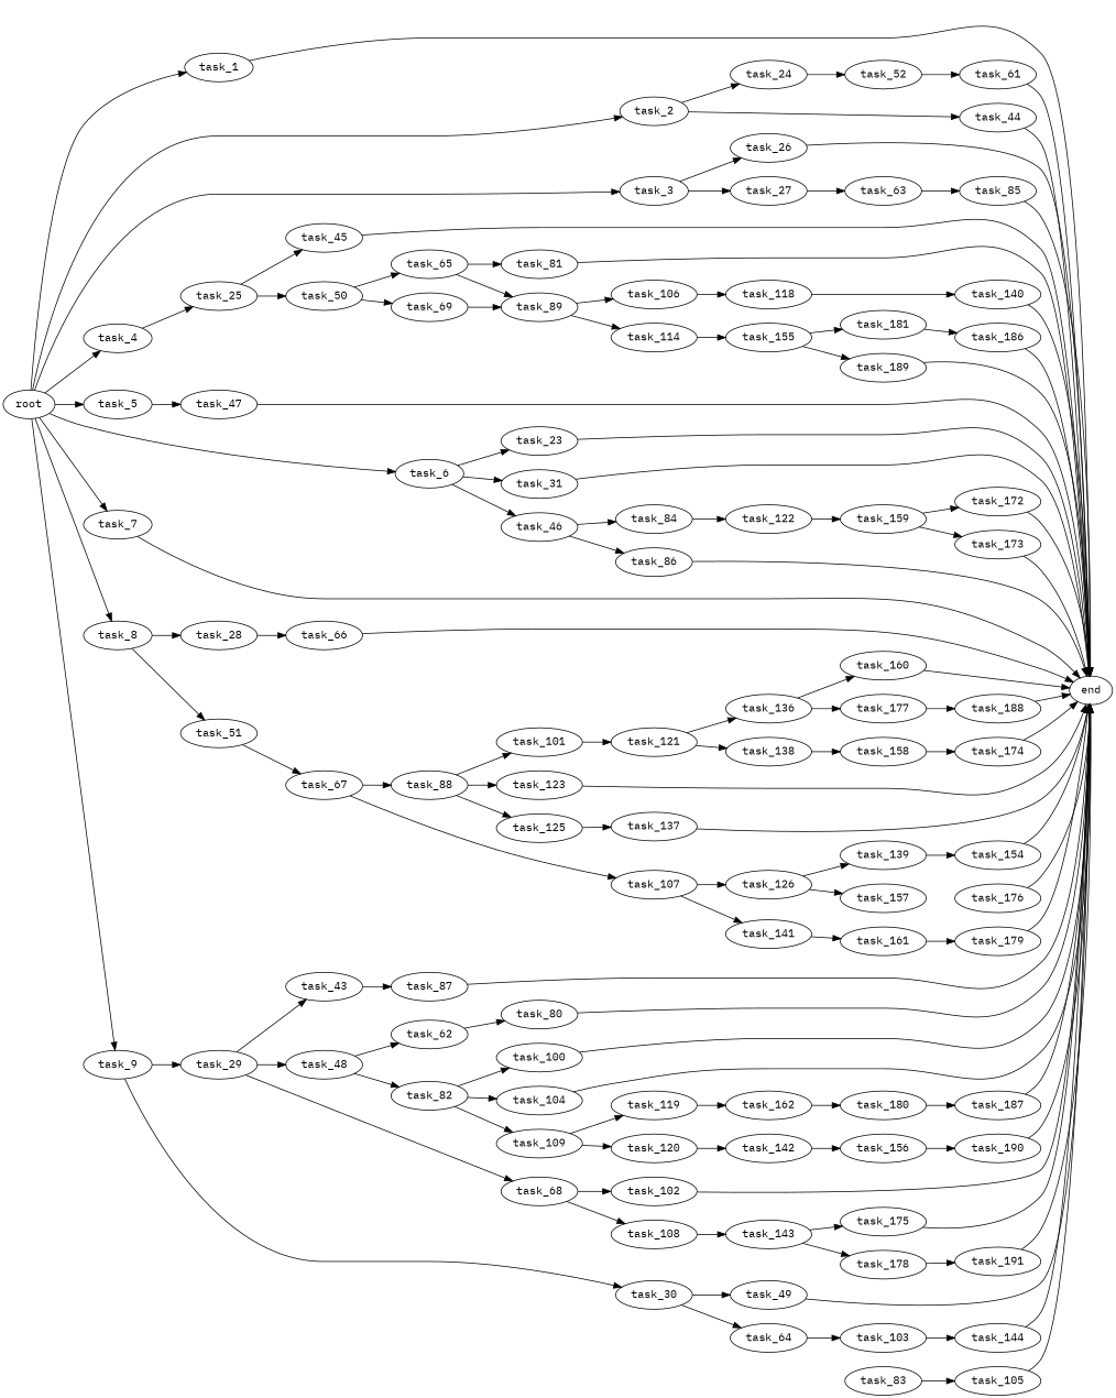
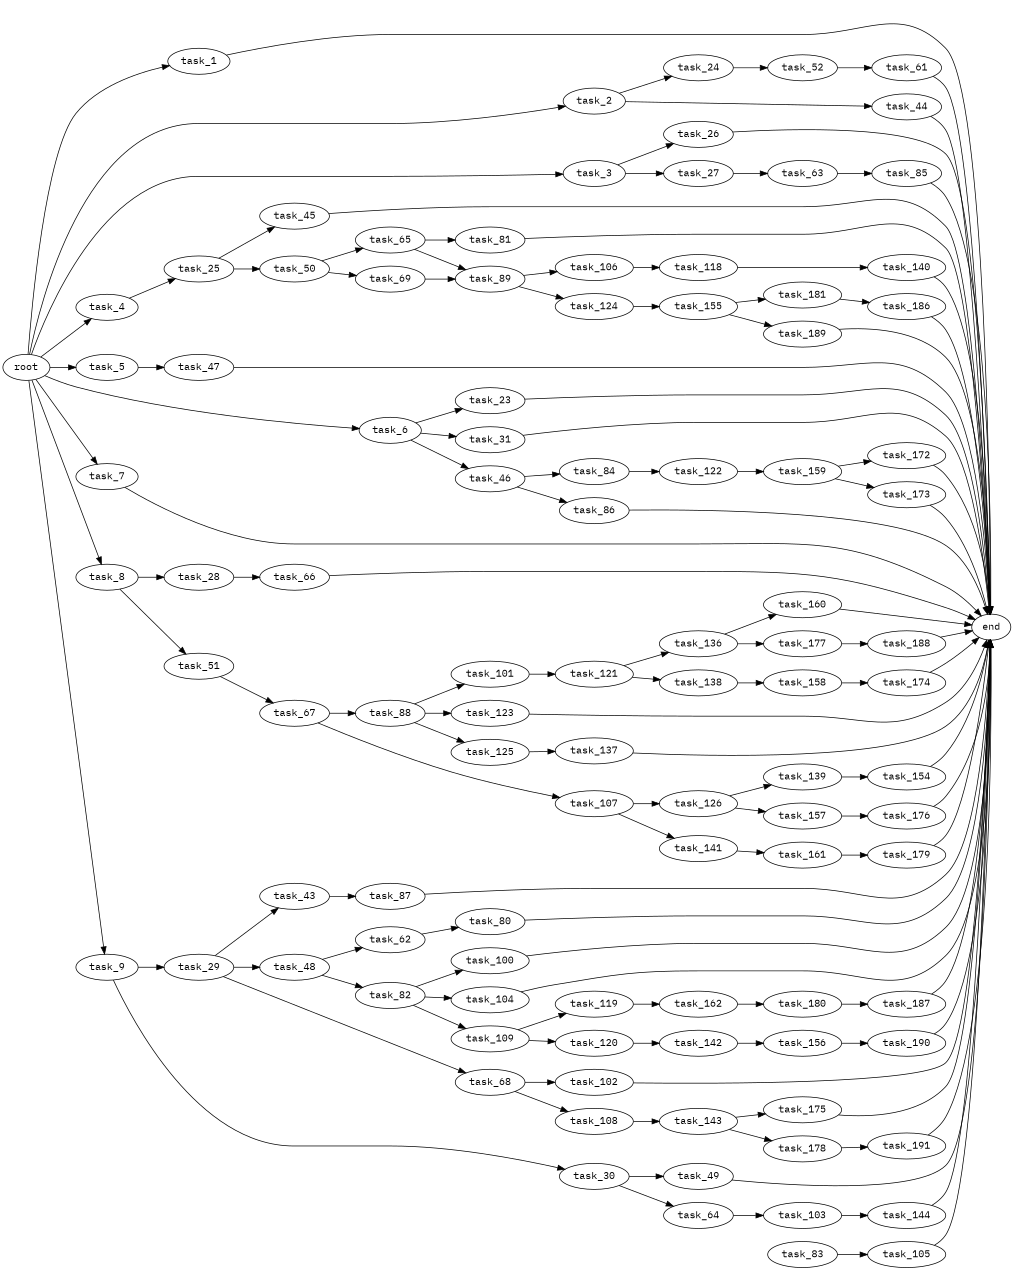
  digraph {
    fontname="IBM Plex Mono"
    rankdir=LR
    node [fontname="IBM Plex Mono"]
    edge [fontname="IBM Plex Mono"]
    root
    task_1
    task_2
    task_3
    task_4
    task_5
    task_6
    task_7
    task_8
    task_9
    end
    task_24
    task_44
    task_26
    task_27
    task_25
    task_47
    task_23
    task_31
    task_46
    task_28
    task_51
    task_29
    task_30
    n25 [label=task_52]
    task_63
    task_45
    task_50
    task_84
    task_86
    task_66
    task_67
    task_43
    task_48
    task_68
    task_49
    task_64
    task_61
    task_65
    task_69
    task_85
    task_87
    task_62
    task_82
    task_102
    task_108
    task_103
    task_122
    task_80
    task_100
    task_104
    task_109
    task_81
    task_89
    task_88
    task_107
    task_144
    task_106
-   task_124 [label=task_114]
+   task_124
    task_101
    task_123
    task_125
    task_126
    task_141
    task_143
    task_83
    task_105
    task_119
    task_120
    task_159
    task_121
    task_137
    task_118
    task_155
    task_136
    task_138
    task_140
    task_139
    task_157
    task_161
    task_175
    task_178
    task_162
    task_142
    task_180
    task_156
    task_160
    task_177
    task_158
    task_172
    task_173
    task_181
    task_189
    task_154
    task_188
    task_174
    task_176
    task_179
    task_190
    task_191
    task_186
    task_187
    root -> task_1
    root -> task_2
    root -> task_3
    root -> task_4
    root -> task_5
    root -> task_6
    root -> task_7
    root -> task_8
    root -> task_9
    task_1 -> end
    task_2 -> task_24
    task_2 -> task_44
    task_3 -> task_26
    task_3 -> task_27
    task_4 -> task_25
    task_5 -> task_47
    task_6 -> task_23
    task_6 -> task_31
    task_6 -> task_46
    task_7 -> end
    task_8 -> task_28
    task_8 -> task_51
    task_9 -> task_29
    task_9 -> task_30
    task_24 -> n25
    task_44 -> end
    task_26 -> end
    task_27 -> task_63
    task_25 -> task_45
    task_25 -> task_50
    task_47 -> end
    task_23 -> end
    task_31 -> end
    task_46 -> task_84
    task_46 -> task_86
    task_28 -> task_66
    task_51 -> task_67
    task_29 -> task_43
    task_29 -> task_48
    task_29 -> task_68
    task_30 -> task_49
    task_30 -> task_64
    n25 -> task_61
    task_63 -> task_85
    task_45 -> end
    task_50 -> task_65
    task_50 -> task_69
    task_84 -> task_122
    task_86 -> end
    task_66 -> end
    task_67 -> task_88
    task_67 -> task_107
    task_43 -> task_87
    task_48 -> task_62
    task_48 -> task_82
    task_68 -> task_102
    task_68 -> task_108
    task_49 -> end
    task_64 -> task_103
    task_61 -> end
    task_65 -> task_81
    task_65 -> task_89
    task_69 -> task_89
    task_85 -> end
    task_87 -> end
    task_62 -> task_80
    task_82 -> task_100
    task_82 -> task_104
    task_82 -> task_109
    task_102 -> end
    task_108 -> task_143
    task_103 -> task_144
    task_122 -> task_159
    task_80 -> end
    task_100 -> end
    task_104 -> end
    task_109 -> task_119
    task_109 -> task_120
    task_81 -> end
    task_89 -> task_106
    task_89 -> task_124
    task_88 -> task_101
    task_88 -> task_123
    task_88 -> task_125
    task_107 -> task_126
    task_107 -> task_141
    task_144 -> end
    task_106 -> task_118
    task_124 -> task_155
    task_101 -> task_121
    task_123 -> end
    task_125 -> task_137
    task_126 -> task_139
    task_126 -> task_157
    task_141 -> task_161
    task_143 -> task_175
    task_143 -> task_178
    task_83 -> task_105
    task_105 -> end
    task_119 -> task_162
    task_120 -> task_142
    task_159 -> task_172
    task_159 -> task_173
    task_121 -> task_136
    task_121 -> task_138
    task_137 -> end
    task_118 -> task_140
    task_155 -> task_181
    task_155 -> task_189
    task_136 -> task_160
    task_136 -> task_177
    task_138 -> task_158
    task_140 -> end
    task_139 -> task_154
+   task_157 -> task_176
    task_161 -> task_179
    task_175 -> end
    task_178 -> task_191
    task_162 -> task_180
    task_142 -> task_156
    task_180 -> task_187
    task_156 -> task_190
    task_160 -> end
    task_177 -> task_188
    task_158 -> task_174
    task_172 -> end
    task_173 -> end
    task_181 -> task_186
    task_189 -> end
    task_154 -> end
    task_188 -> end
    task_174 -> end
    task_176 -> end
    task_179 -> end
    task_190 -> end
    task_191 -> end
    task_186 -> end
    task_187 -> end
  }
